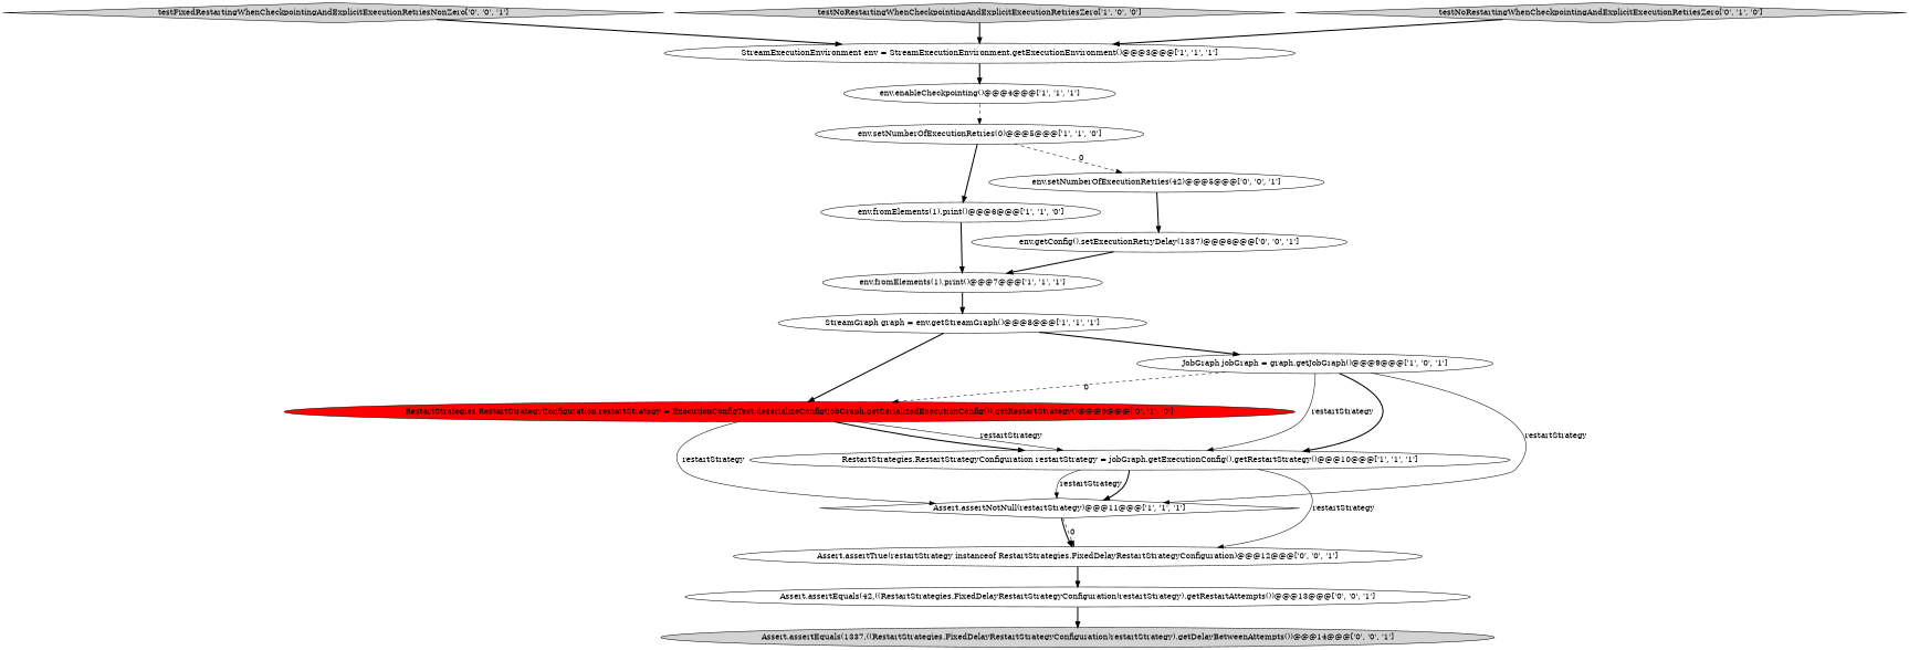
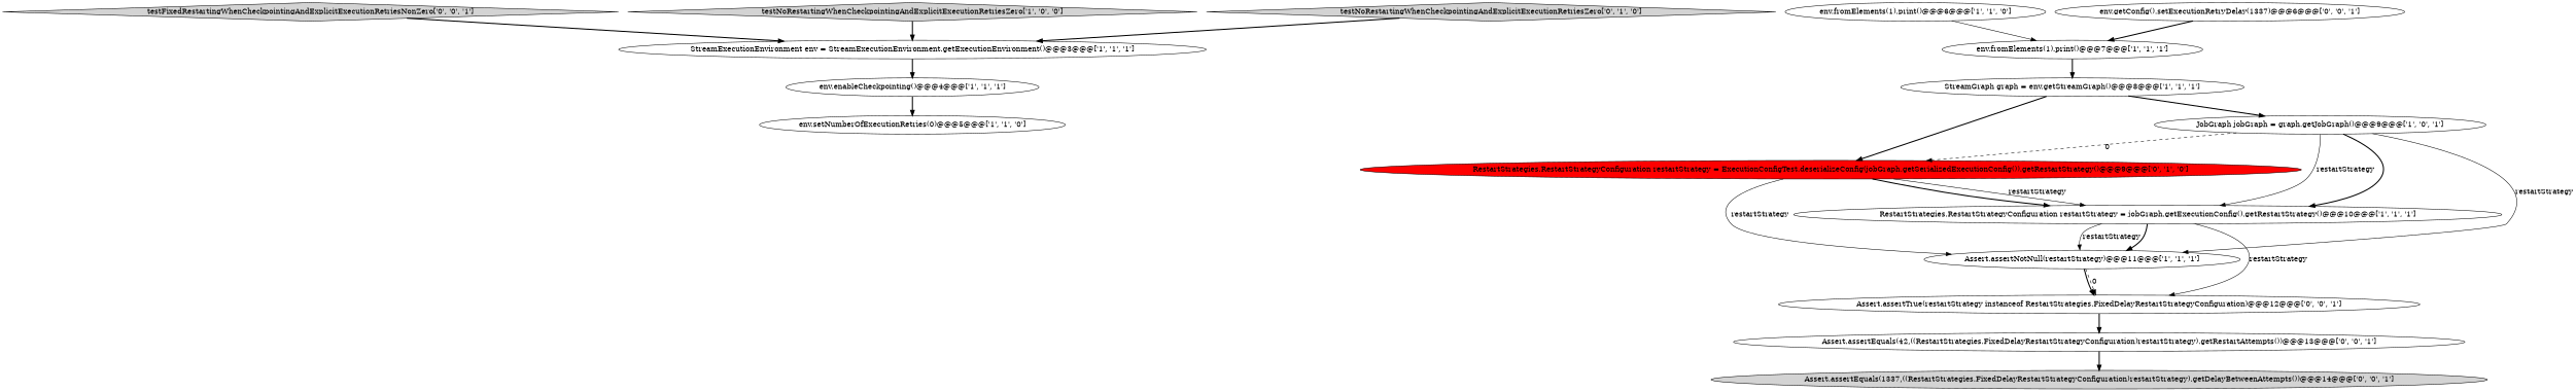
  digraph {
    node [fillcolor=white shape=ellipse style=filled]
    edge [style=bold]
    n1 [label="StreamExecutionEnvironment env = StreamExecutionEnvironment.getExecutionEnvironment()@@@3@@@['1', '1', '1']"]
    n2 [label="env.enableCheckpointing()@@@4@@@['1', '1', '1']"]
    n3 [label="env.setNumberOfExecutionRetries(0)@@@5@@@['1', '1', '0']"]
    n4 [label="RestartStrategies.RestartStrategyConfiguration restartStrategy = jobGraph.getExecutionConfig().getRestartStrategy()@@@10@@@['1', '1', '1']"]
    n5 [label="Assert.assertTrue(restartStrategy instanceof RestartStrategies.FixedDelayRestartStrategyConfiguration)@@@12@@@['0', '0', '1']"]
-   n6 [label="Assert.assertNotNull(restartStrategy)@@@11@@@['1', '1', '1']" shape=diamond]
+   n6 [label="Assert.assertNotNull(restartStrategy)@@@11@@@['1', '1', '1']"]
    n7 [label="Assert.assertEquals(42,((RestartStrategies.FixedDelayRestartStrategyConfiguration)restartStrategy).getRestartAttempts())@@@13@@@['0', '0', '1']"]
    n8 [fillcolor=lightgray label="Assert.assertEquals(1337,((RestartStrategies.FixedDelayRestartStrategyConfiguration)restartStrategy).getDelayBetweenAttempts())@@@14@@@['0', '0', '1']"]
    n9 [label="env.fromElements(1).print()@@@7@@@['1', '1', '1']"]
    n10 [label="StreamGraph graph = env.getStreamGraph()@@@8@@@['1', '1', '1']"]
    n11 [label="JobGraph jobGraph = graph.getJobGraph()@@@9@@@['1', '0', '1']"]
    n12 [fillcolor=red label="RestartStrategies.RestartStrategyConfiguration restartStrategy = ExecutionConfigTest.deserializeConfig(jobGraph.getSerializedExecutionConfig()).getRestartStrategy()@@@9@@@['0', '1', '0']"]
    n13 [fillcolor=lightgray label="testFixedRestartingWhenCheckpointingAndExplicitExecutionRetriesNonZero['0', '0', '1']" shape=diamond]
    n14 [label="env.fromElements(1).print()@@@6@@@['1', '1', '0']"]
    n15 [label="env.getConfig().setExecutionRetryDelay(1337)@@@6@@@['0', '0', '1']"]
    n16 [fillcolor=lightgray label="testNoRestartingWhenCheckpointingAndExplicitExecutionRetriesZero['1', '0', '0']" shape=diamond]
-   n17 [label="env.setNumberOfExecutionRetries(42)@@@5@@@['0', '0', '1']"]
    n18 [fillcolor=lightgray label="testNoRestartingWhenCheckpointingAndExplicitExecutionRetriesZero['0', '1', '0']" shape=diamond]
    n1 -> n2
-   n2 -> n3 [style=dashed]
-   n3 -> n14
-   n3 -> n17 [label=0 style=dashed]
+   n2 -> n3
    n4 -> n5 [label=restartStrategy style=solid]
    n4 -> n6 [label=restartStrategy style=solid]
    n4 -> n6
    n5 -> n7
    n6 -> n5 [label=0 style=dashed]
    n6 -> n5
    n7 -> n8
    n9 -> n10
    n10 -> n11
    n10 -> n12
    n11 -> n4
    n11 -> n4 [label=restartStrategy style=solid]
    n11 -> n6 [label=restartStrategy style=solid]
    n11 -> n12 [label=0 style=dashed]
    n12 -> n4 [label=restartStrategy style=solid]
    n12 -> n4
    n12 -> n6 [label=restartStrategy style=solid]
    n13 -> n1
-   n14 -> n9
+   n14 -> n9 [style=solid]
    n15 -> n9
    n16 -> n1
-   n17 -> n15
    n18 -> n1
  }
